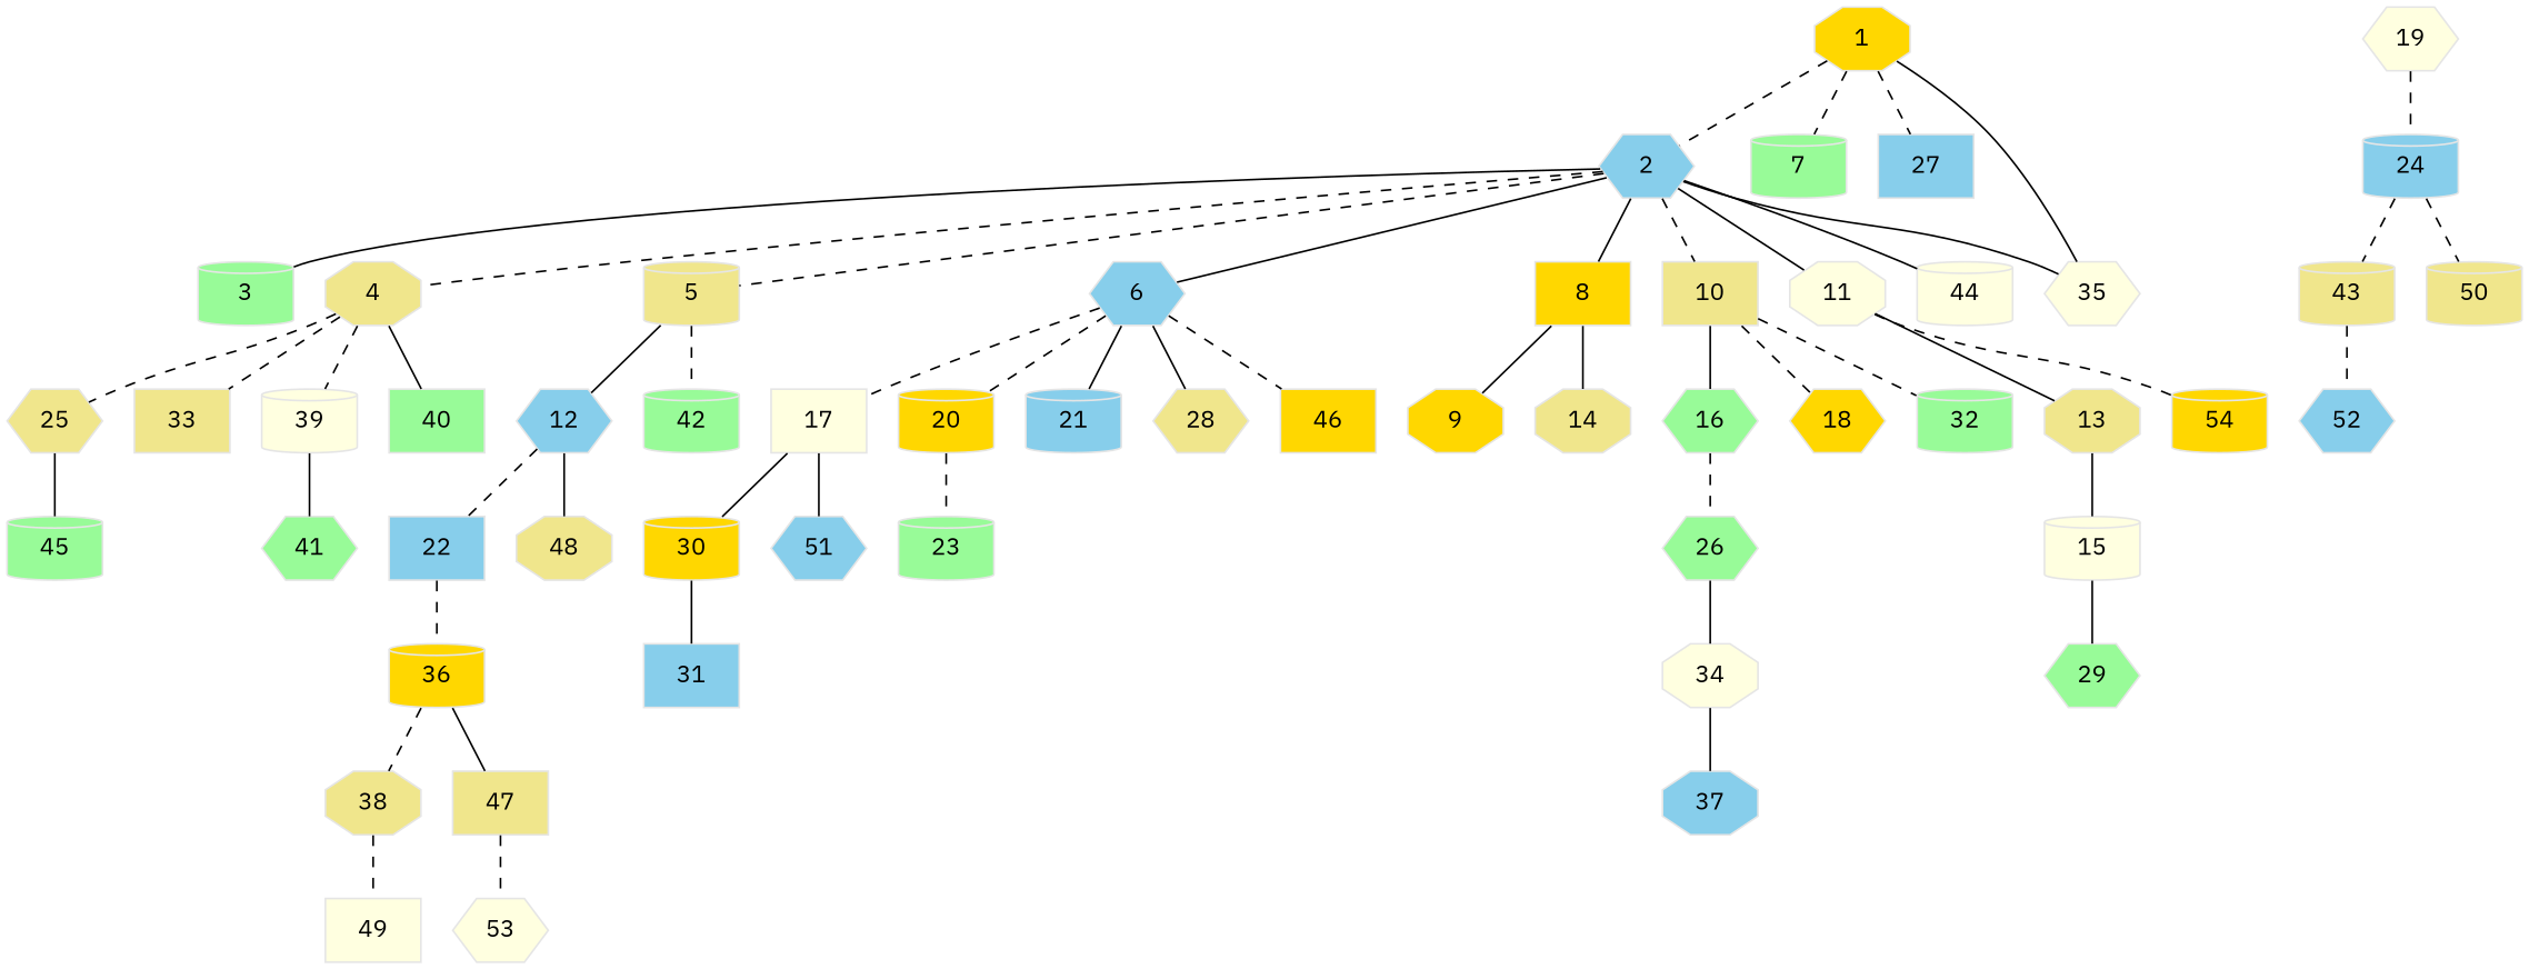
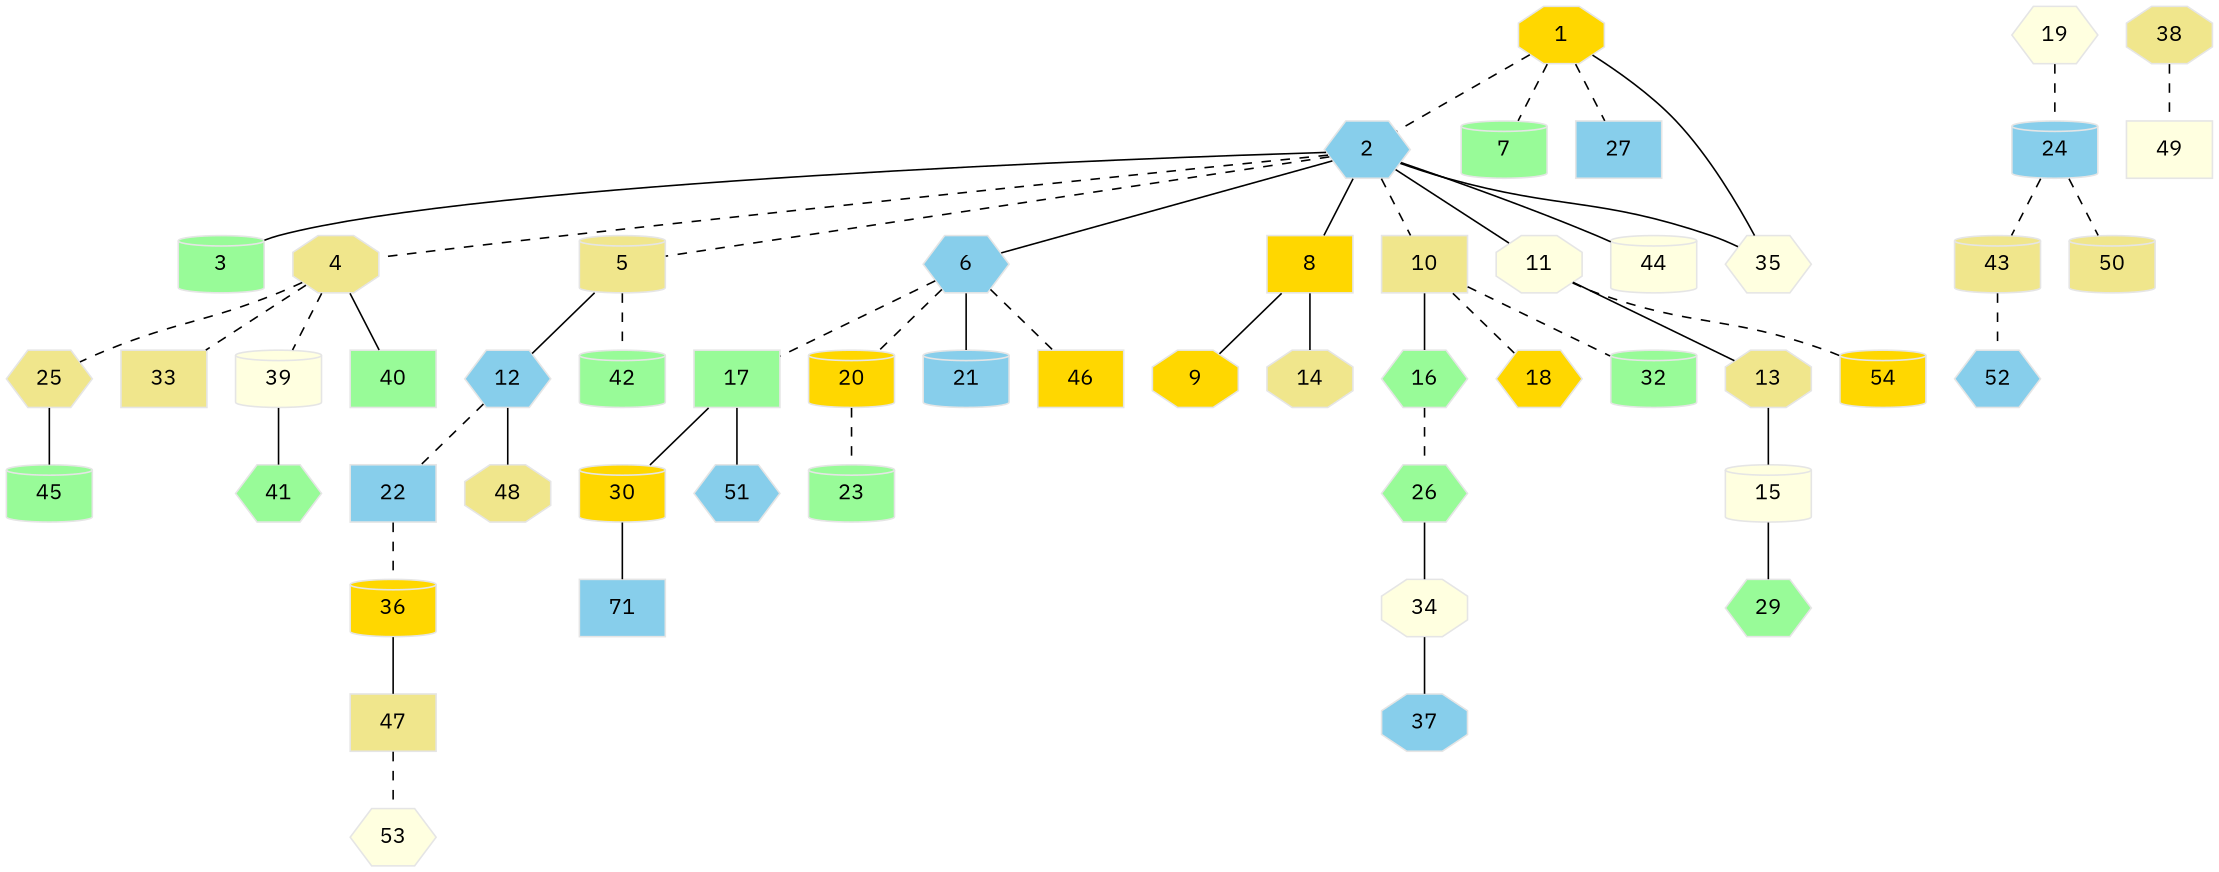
  graph {
    fontname="IBM Plex Sans"
    node [color=gray90 fillcolor=khaki fontname="IBM Plex Sans" shape=cylinder style=filled]
    edge [fontname="IBM Plex Sans" style=dashed]
    1 [fillcolor=gold shape=octagon]
    2 [fillcolor=skyblue shape=hexagon]
    7 [fillcolor=palegreen]
    27 [fillcolor=skyblue shape=box]
    35 [fillcolor=lightyellow shape=hexagon]
    3 [fillcolor=palegreen]
    4 [shape=octagon]
    5
    6 [fillcolor=skyblue shape=hexagon]
    8 [fillcolor=gold shape=box]
    10 [shape=box]
    11 [fillcolor=lightyellow shape=octagon]
    44 [fillcolor=lightyellow]
    19 [fillcolor=lightyellow shape=hexagon]
    24 [fillcolor=skyblue]
    25 [shape=hexagon]
    33 [shape=box]
    39 [fillcolor=lightyellow]
    40 [fillcolor=palegreen shape=box]
    12 [fillcolor=skyblue shape=hexagon]
    42 [fillcolor=palegreen]
-   17 [fillcolor=lightyellow shape=box]
+   17 [fillcolor=palegreen shape=box]
    20 [fillcolor=gold]
    21 [fillcolor=skyblue]
-   28 [shape=hexagon]
    46 [fillcolor=gold shape=box]
    9 [fillcolor=gold shape=octagon]
    14 [shape=octagon]
    16 [fillcolor=palegreen shape=hexagon]
    18 [fillcolor=gold shape=hexagon]
    32 [fillcolor=palegreen]
    13 [shape=octagon]
    54 [fillcolor=gold]
    45 [fillcolor=palegreen]
    41 [fillcolor=palegreen shape=hexagon]
    22 [fillcolor=skyblue shape=box]
    48 [shape=octagon]
    30 [fillcolor=gold]
    51 [fillcolor=skyblue shape=hexagon]
    23 [fillcolor=palegreen]
    26 [fillcolor=palegreen shape=hexagon]
    15 [fillcolor=lightyellow]
    36 [fillcolor=gold]
    29 [fillcolor=palegreen shape=hexagon]
    34 [fillcolor=lightyellow shape=octagon]
-   31 [fillcolor=skyblue shape=box]
+   31 [fillcolor=skyblue shape=box label=71]
    43
    50
    38 [shape=octagon]
    47 [shape=box]
    52 [fillcolor=skyblue shape=hexagon]
    37 [fillcolor=skyblue shape=octagon]
    49 [fillcolor=lightyellow shape=box]
    53 [fillcolor=lightyellow shape=hexagon]
    1 -- 2
    1 -- 7
    1 -- 27
    1 -- 35 [style=solid]
    2 -- 35 [style=solid]
    2 -- 3 [style=solid]
    2 -- 4
    2 -- 5
    2 -- 6 [style=solid]
    2 -- 8 [style=solid]
    2 -- 10
    2 -- 11 [style=solid]
    2 -- 44 [style=solid]
    4 -- 25
    4 -- 33
    4 -- 39
    4 -- 40 [style=solid]
    5 -- 12 [style=solid]
    5 -- 42
    6 -- 17
    6 -- 20
    6 -- 21 [style=solid]
-   6 -- 28 [style=solid]
    6 -- 46
    8 -- 9 [style=solid]
    8 -- 14 [style=solid]
    10 -- 16 [style=solid]
    10 -- 18
    10 -- 32
    11 -- 13 [style=solid]
    11 -- 54
    19 -- 24
    24 -- 43
    24 -- 50
    25 -- 45 [style=solid]
    39 -- 41 [style=solid]
    12 -- 22
    12 -- 48 [style=solid]
    17 -- 30 [style=solid]
    17 -- 51 [style=solid]
    20 -- 23
    16 -- 26
    13 -- 15 [style=solid]
    22 -- 36
    30 -- 31 [style=solid]
    26 -- 34 [style=solid]
    15 -- 29 [style=solid]
-   36 -- 38
    36 -- 47 [style=solid]
    34 -- 37 [style=solid]
    43 -- 52
    38 -- 49
    47 -- 53
  }
